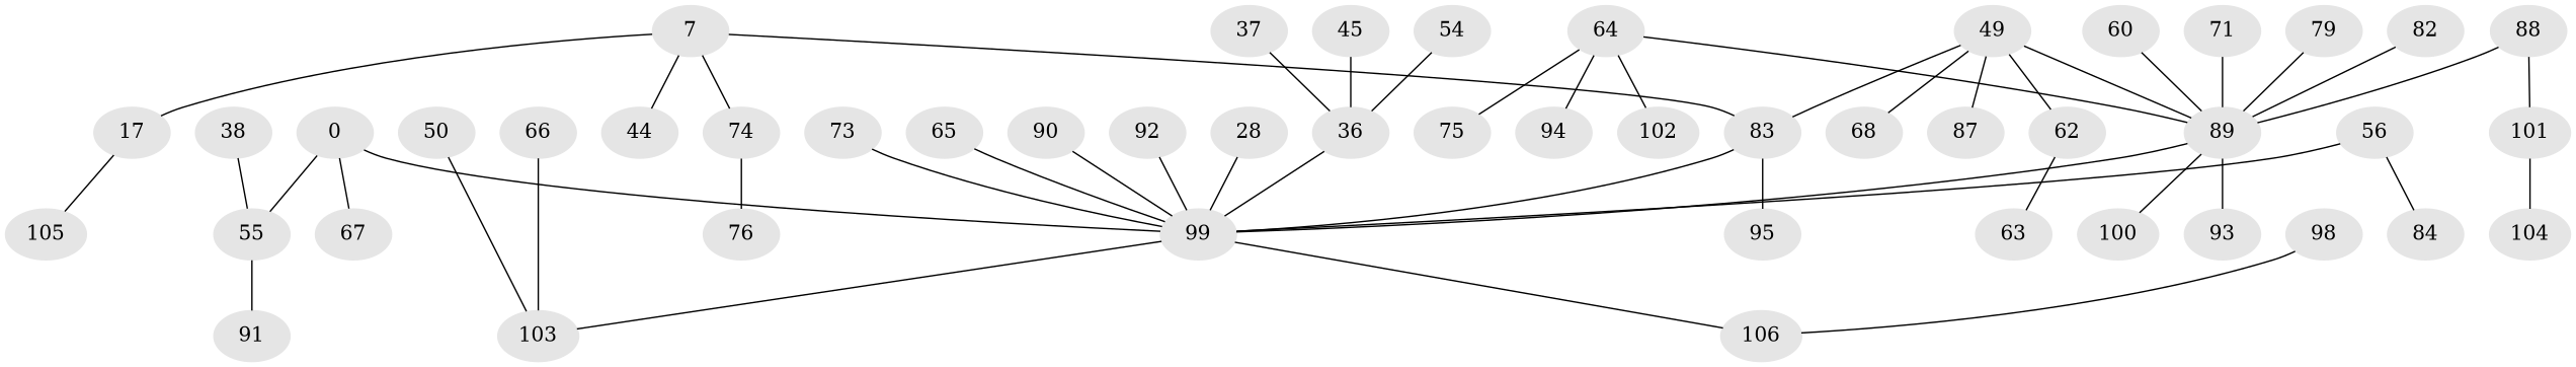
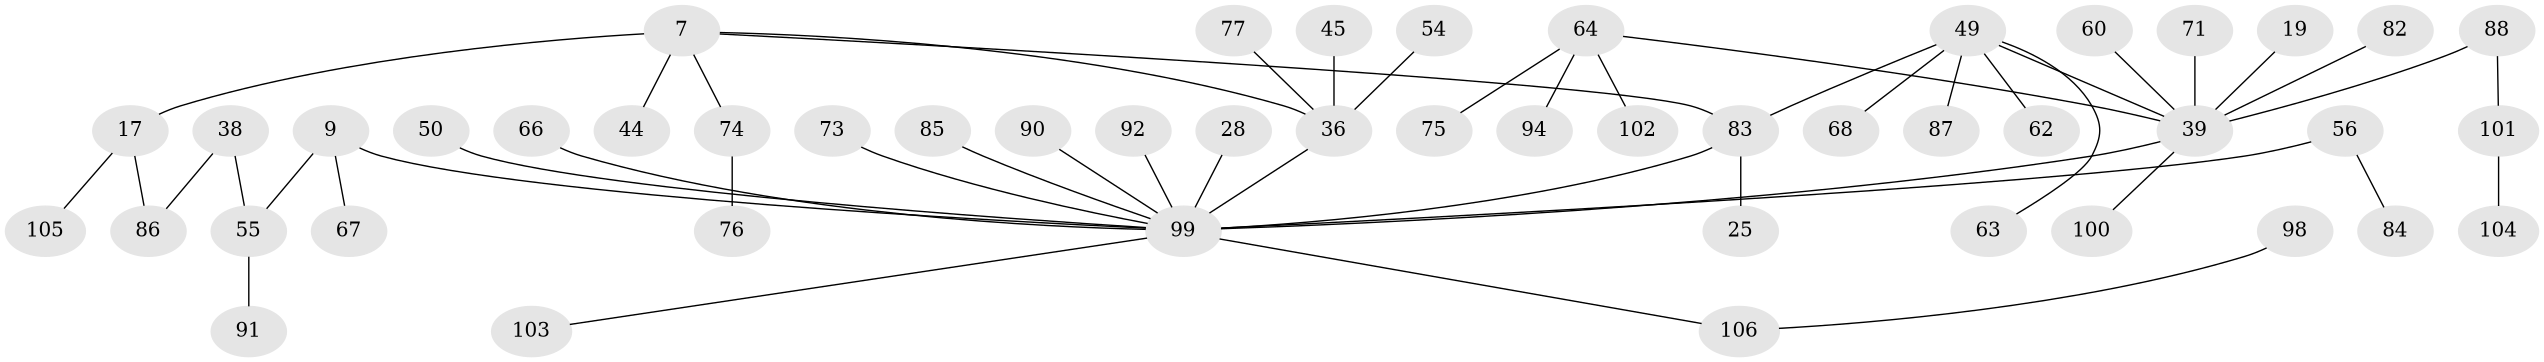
  graph {
    node [color=gray90 style=filled]
    17 [super="+14"]
+   86 [super="+19"]
    105
    7
    44 [super="+32"]
    74 [super="+70"]
    83 [super="+59+72+24"]
    n8 [label=36 super="+33+65+37+43"]
    76
    99 [super="+21+80+34+97"]
-   95
+   95 [label=25]
    55 [super="+11"]
    91
-   9 [label=0]
+   9
    67
    103
    106 [super="+12"]
    28
    38
    45
    49 [super="+47"]
    62
    63
    68
    87
-   89 [super="+46+58+52+78"]
-   93
+   89 [super="+46+58+52+78" label=39]
    100 [super="+36"]
    50
    54
    56
    84
    60
    64 [super="+42+40+61"]
    75
    94
    102
    66
    71 [super="+26"]
    73
-   77 [label=37]
-   79
+   77
+   79 [label=19]
    82
-   85 [label=65]
+   85
    88
    101
    104
    90
    92
    98
+   17 -- 86
    17 -- 105
    7 -- 17 [weight=2]
    7 -- 44
    7 -- 74
    7 -- 83
+   7 -- n8
    74 -- 76
    83 -- 99 [weight=3]
    83 -- 95
    n8 -- 99
    99 -- 103
    99 -- 106
    55 -- 91
    9 -- 99 [weight=3]
    9 -- 55
    9 -- 67
    28 -- 99
+   38 -- 86
    38 -- 55
    45 -- n8
    49 -- 83
    49 -- 62
-   62 -- 63
+   49 -- 63
    49 -- 68
    49 -- 87
    49 -- 89
    89 -- 99 [weight=3]
-   89 -- 93
    89 -- 100
-   50 -- 103
+   50 -- 99
    54 -- n8
    56 -- 99
    56 -- 84
    60 -- 89
    64 -- 89
    64 -- 75
    64 -- 94
    64 -- 102
-   66 -- 103
+   66 -- 99
    71 -- 89 [weight=2]
    73 -- 99
    77 -- n8
    79 -- 89
    82 -- 89
    85 -- 99
    88 -- 89
    88 -- 101
    101 -- 104
    90 -- 99
    92 -- 99
    98 -- 106
  }
